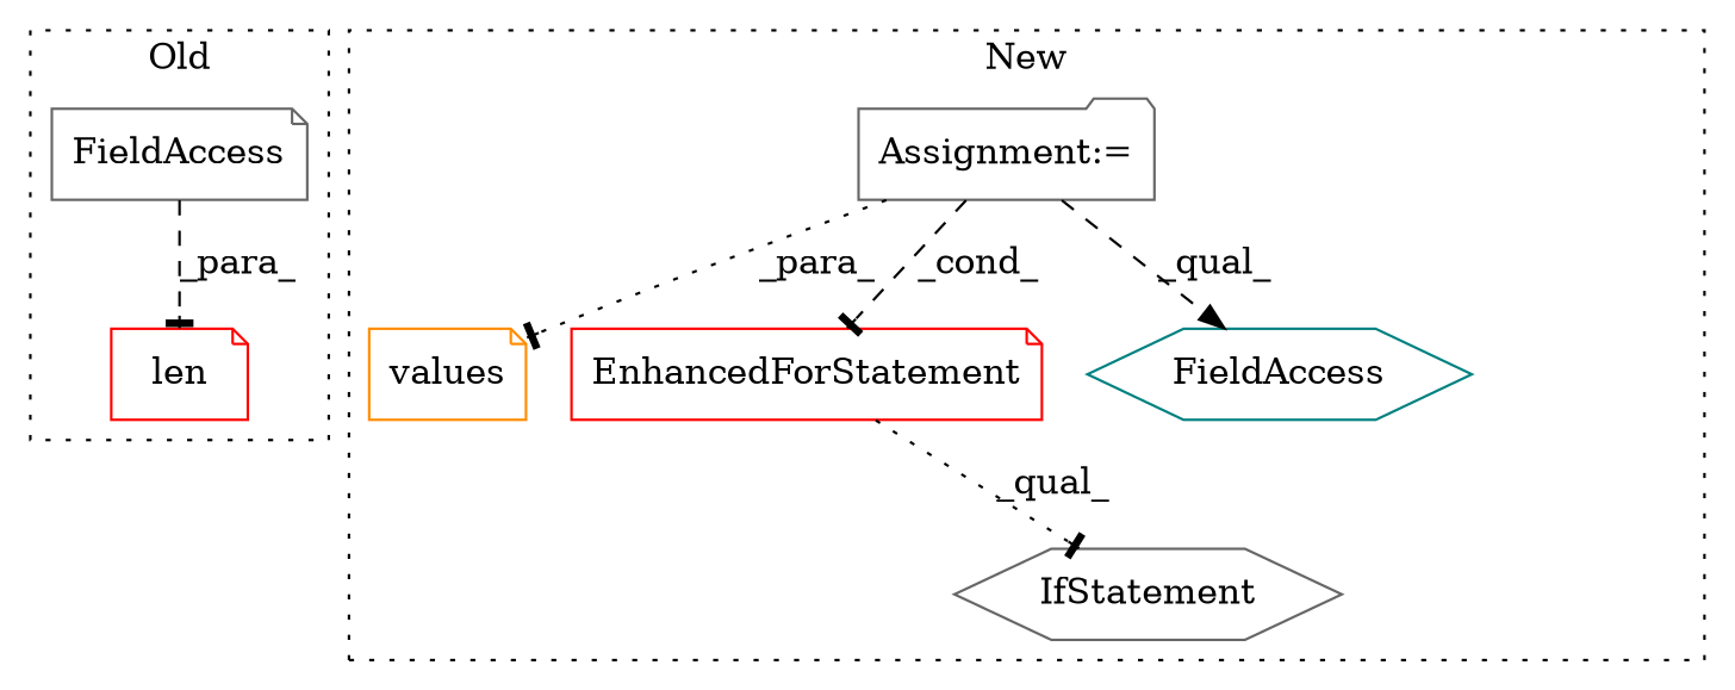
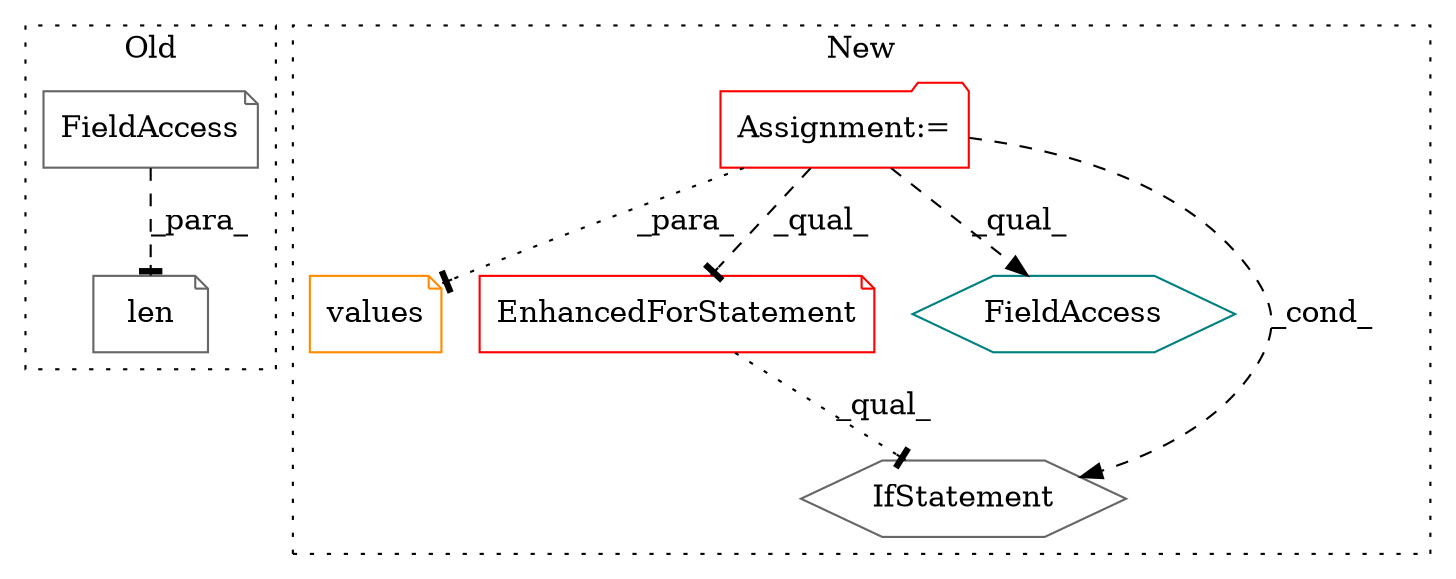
  digraph {
    node [a=32 color=gray40 shape=note]
    edge [arrowhead=tee style=dashed]
-   n1 [color=red l="4,1" label=len s="590,610"]
+   n1 [l="4,1" label=len s="590,610"]
    n2 [a=22 l=16 label=FieldAccess s=594]
    n3 [color=darkorange l=8 label=values s=391]
-   n4 [a=7 l=1 label="Assignment:=" s=359 shape=folder]
+   n4 [a=7 color=red l=1 label="Assignment:=" s=359 shape=folder]
    n5 [a=70 color=red l="53,2" label=EnhancedForStatement s="405,472"]
    n6 [a=22 color=teal l=7 label=FieldAccess s=771 shape=hexagon]
    n7 [a=25 l="4,2" label=IfStatement s="718,742" shape=hexagon]
    subgraph cluster_1 {
      label=Old
      style=dotted
      n1
      n2
    }
    subgraph cluster_2 {
      label=New
      style=dotted
      n3
      n4
      n5
      n6
      n7
    }
    n2 -> n1 [label=_para_]
    n4 -> n3 [label=_para_ style=dotted]
-   n4 -> n5 [label=_cond_]
+   n4 -> n5 [label=_qual_]
    n4 -> n6 [arrowhead=normal label=_qual_]
+   n4 -> n7 [arrowhead=normal label=_cond_]
    n5 -> n7 [label=_qual_ style=dotted]
  }
